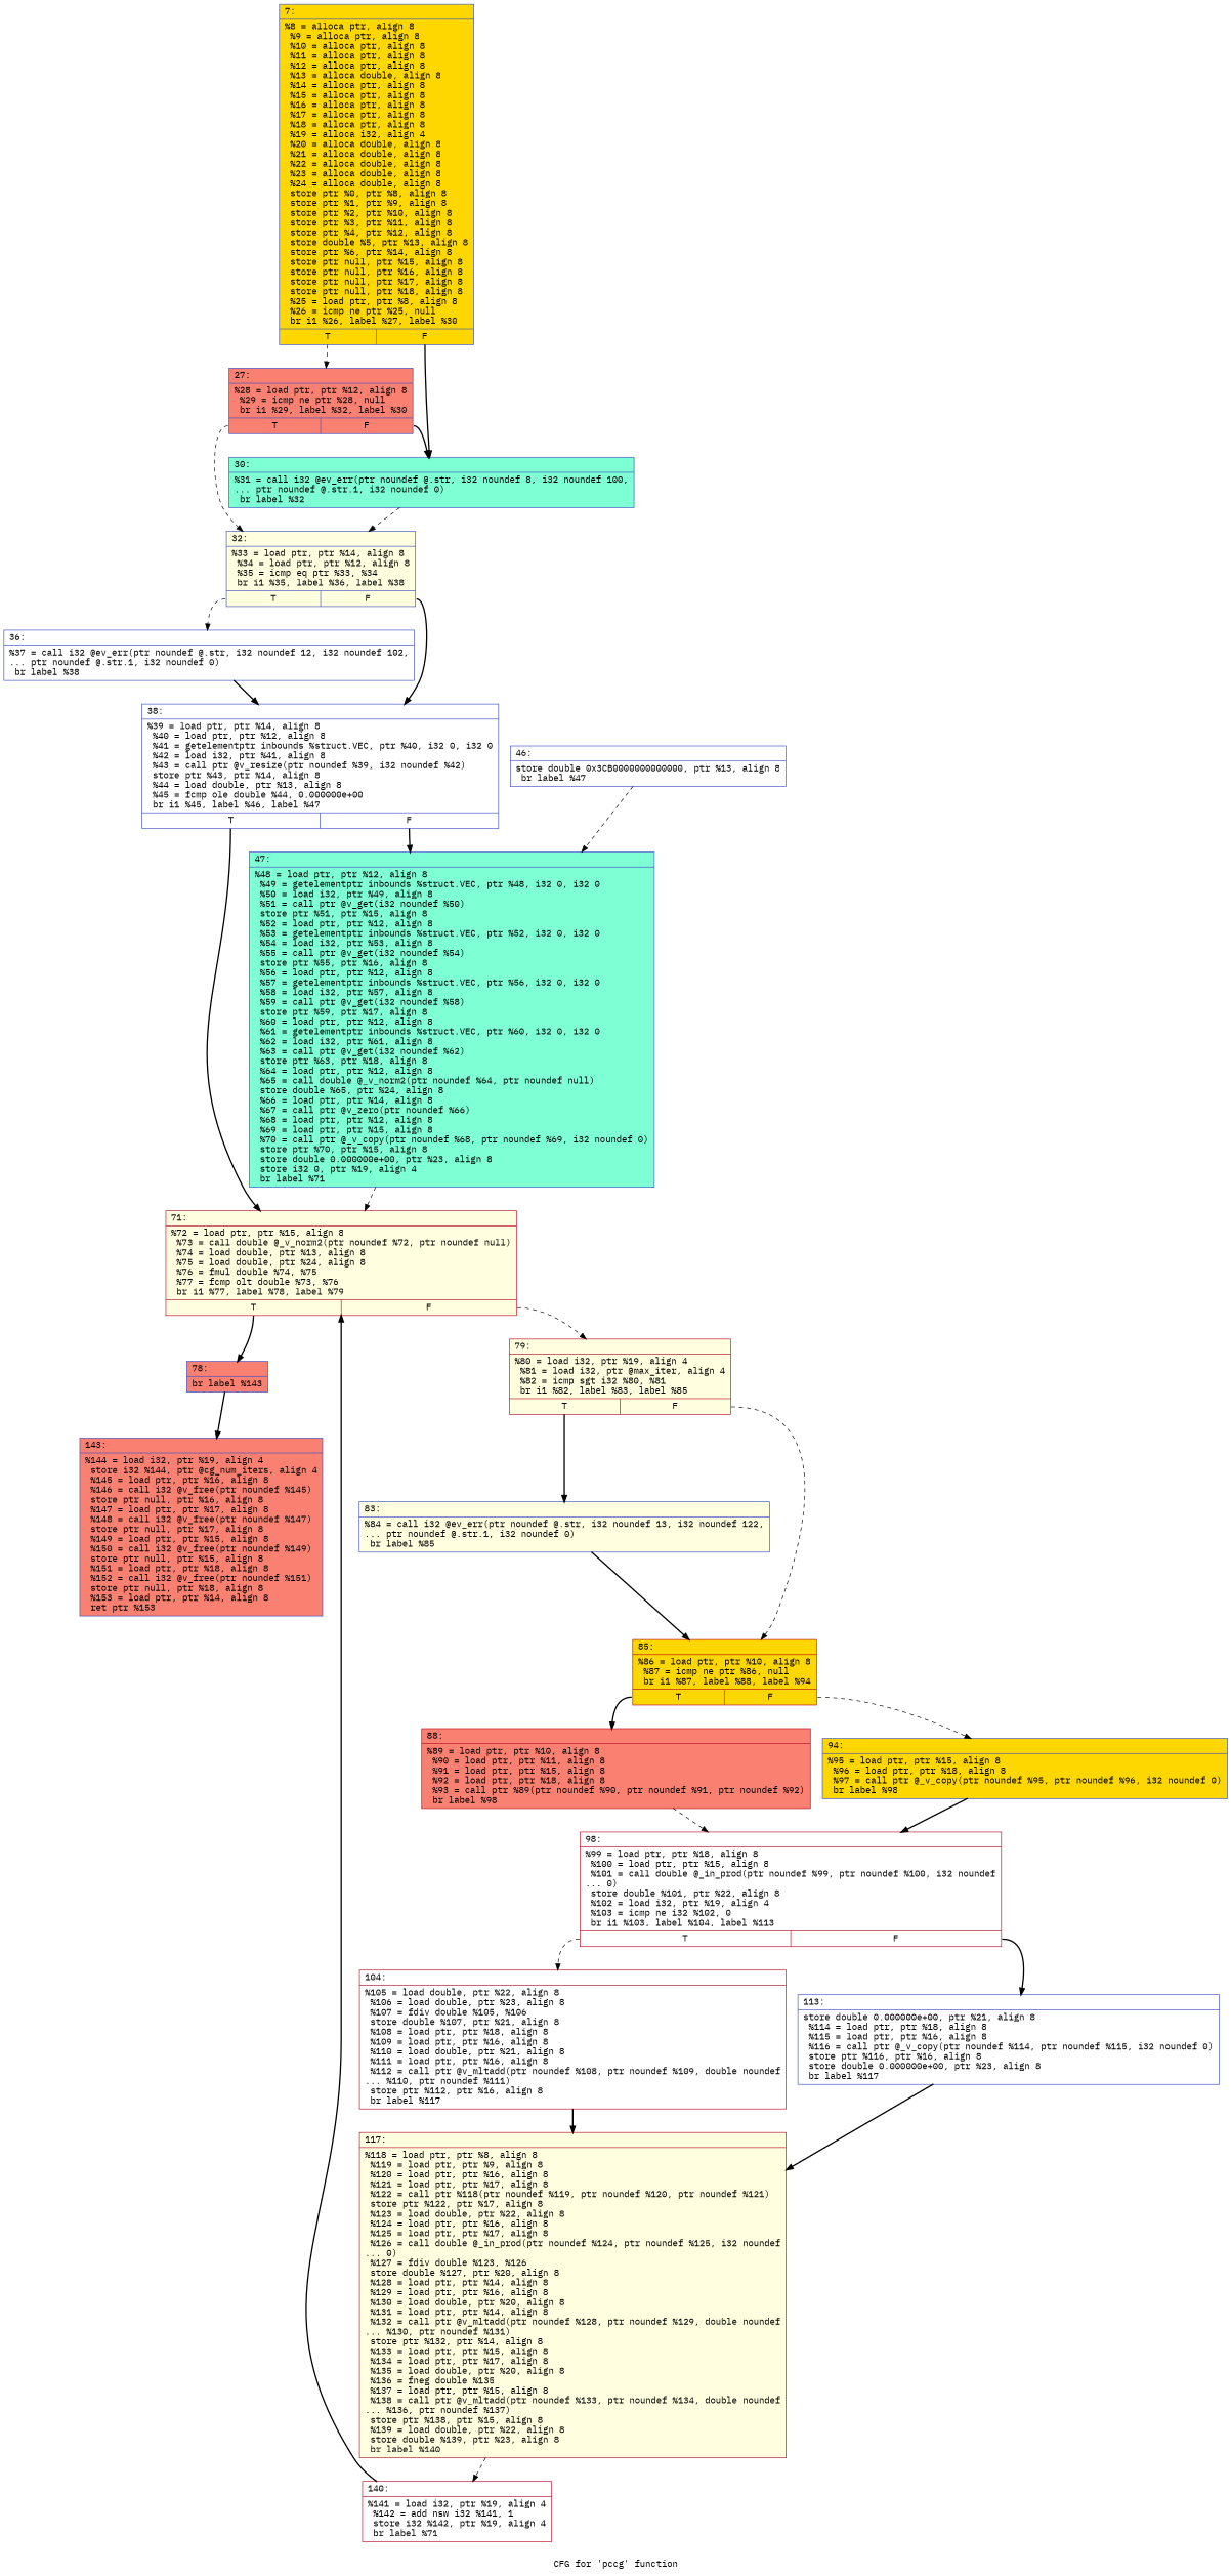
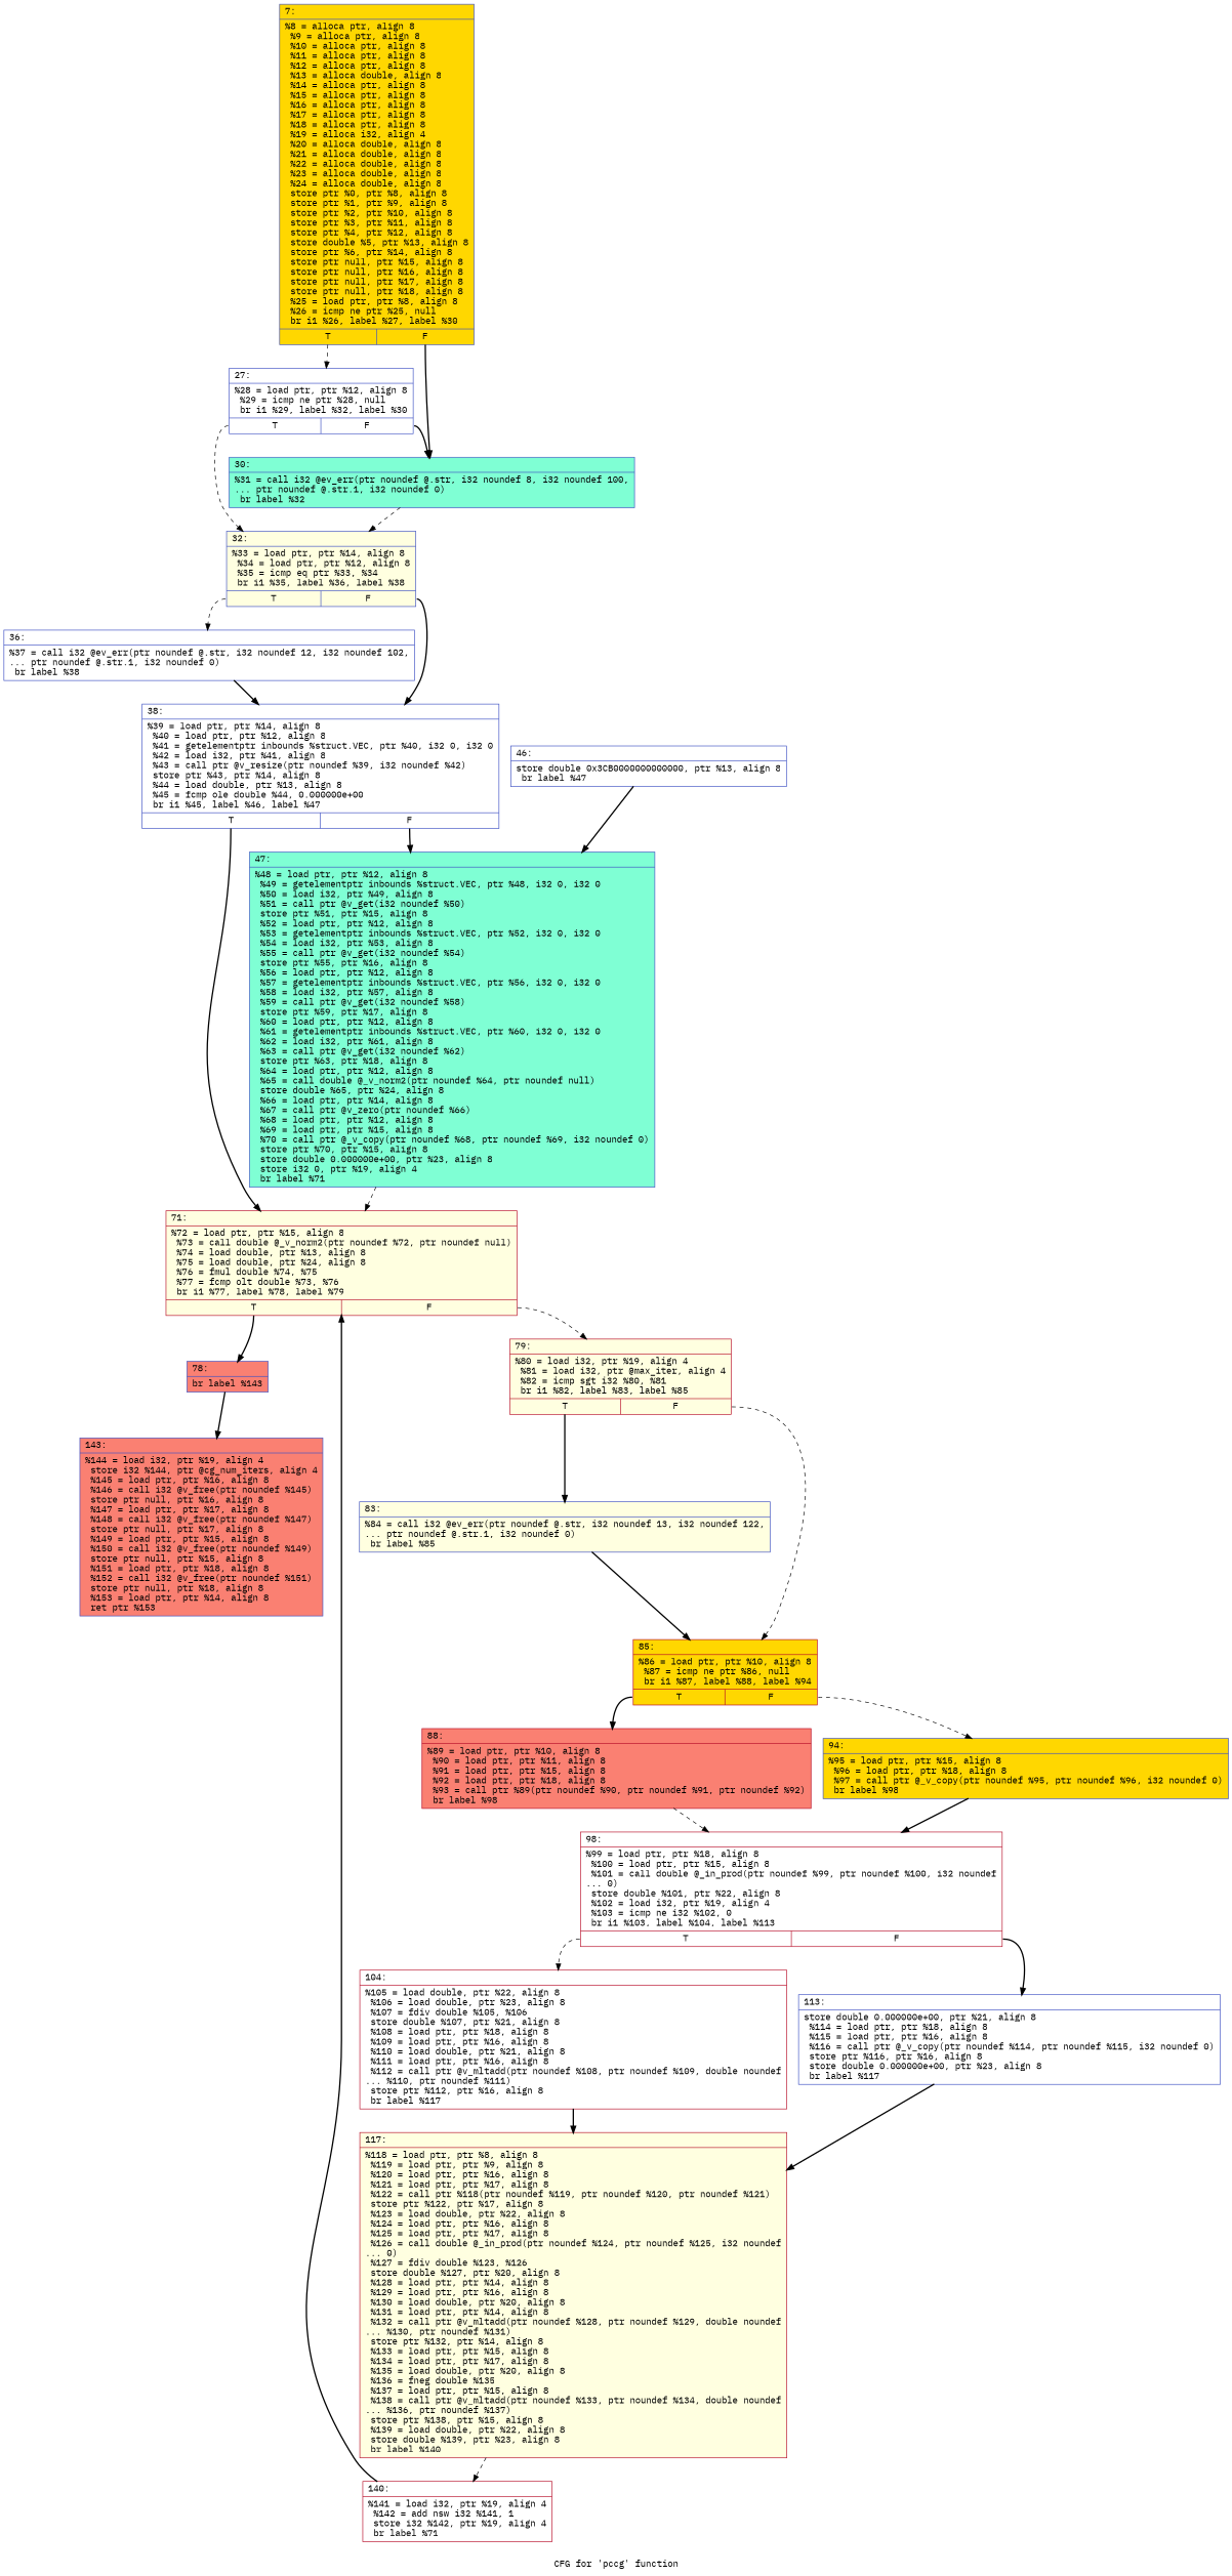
  digraph {
    fontname="IBM Plex Mono"
    label="CFG for 'pccg' function"
    node [color="#3d50c3ff" fillcolor=white fontname="IBM Plex Mono" shape=record style=filled]
    edge [fontname="IBM Plex Mono" style=bold]
    n1 [fillcolor=gold label="{7:\l|  %8 = alloca ptr, align 8\l  %9 = alloca ptr, align 8\l  %10 = alloca ptr, align 8\l  %11 = alloca ptr, align 8\l  %12 = alloca ptr, align 8\l  %13 = alloca double, align 8\l  %14 = alloca ptr, align 8\l  %15 = alloca ptr, align 8\l  %16 = alloca ptr, align 8\l  %17 = alloca ptr, align 8\l  %18 = alloca ptr, align 8\l  %19 = alloca i32, align 4\l  %20 = alloca double, align 8\l  %21 = alloca double, align 8\l  %22 = alloca double, align 8\l  %23 = alloca double, align 8\l  %24 = alloca double, align 8\l  store ptr %0, ptr %8, align 8\l  store ptr %1, ptr %9, align 8\l  store ptr %2, ptr %10, align 8\l  store ptr %3, ptr %11, align 8\l  store ptr %4, ptr %12, align 8\l  store double %5, ptr %13, align 8\l  store ptr %6, ptr %14, align 8\l  store ptr null, ptr %15, align 8\l  store ptr null, ptr %16, align 8\l  store ptr null, ptr %17, align 8\l  store ptr null, ptr %18, align 8\l  %25 = load ptr, ptr %8, align 8\l  %26 = icmp ne ptr %25, null\l  br i1 %26, label %27, label %30\l|{<s0>T|<s1>F}}"]
-   n2 [fillcolor=salmon label="{27:\l|  %28 = load ptr, ptr %12, align 8\l  %29 = icmp ne ptr %28, null\l  br i1 %29, label %32, label %30\l|{<s0>T|<s1>F}}"]
+   n2 [label="{27:\l|  %28 = load ptr, ptr %12, align 8\l  %29 = icmp ne ptr %28, null\l  br i1 %29, label %32, label %30\l|{<s0>T|<s1>F}}"]
    n3 [fillcolor=aquamarine label="{30:\l|  %31 = call i32 @ev_err(ptr noundef @.str, i32 noundef 8, i32 noundef 100,\l... ptr noundef @.str.1, i32 noundef 0)\l  br label %32\l}"]
    n4 [fillcolor=lightyellow label="{32:\l|  %33 = load ptr, ptr %14, align 8\l  %34 = load ptr, ptr %12, align 8\l  %35 = icmp eq ptr %33, %34\l  br i1 %35, label %36, label %38\l|{<s0>T|<s1>F}}"]
    n5 [label="{36:\l|  %37 = call i32 @ev_err(ptr noundef @.str, i32 noundef 12, i32 noundef 102,\l... ptr noundef @.str.1, i32 noundef 0)\l  br label %38\l}"]
    n6 [label="{38:\l|  %39 = load ptr, ptr %14, align 8\l  %40 = load ptr, ptr %12, align 8\l  %41 = getelementptr inbounds %struct.VEC, ptr %40, i32 0, i32 0\l  %42 = load i32, ptr %41, align 8\l  %43 = call ptr @v_resize(ptr noundef %39, i32 noundef %42)\l  store ptr %43, ptr %14, align 8\l  %44 = load double, ptr %13, align 8\l  %45 = fcmp ole double %44, 0.000000e+00\l  br i1 %45, label %46, label %47\l|{<s0>T|<s1>F}}"]
    n7 [fillcolor=aquamarine label="{47:\l|  %48 = load ptr, ptr %12, align 8\l  %49 = getelementptr inbounds %struct.VEC, ptr %48, i32 0, i32 0\l  %50 = load i32, ptr %49, align 8\l  %51 = call ptr @v_get(i32 noundef %50)\l  store ptr %51, ptr %15, align 8\l  %52 = load ptr, ptr %12, align 8\l  %53 = getelementptr inbounds %struct.VEC, ptr %52, i32 0, i32 0\l  %54 = load i32, ptr %53, align 8\l  %55 = call ptr @v_get(i32 noundef %54)\l  store ptr %55, ptr %16, align 8\l  %56 = load ptr, ptr %12, align 8\l  %57 = getelementptr inbounds %struct.VEC, ptr %56, i32 0, i32 0\l  %58 = load i32, ptr %57, align 8\l  %59 = call ptr @v_get(i32 noundef %58)\l  store ptr %59, ptr %17, align 8\l  %60 = load ptr, ptr %12, align 8\l  %61 = getelementptr inbounds %struct.VEC, ptr %60, i32 0, i32 0\l  %62 = load i32, ptr %61, align 8\l  %63 = call ptr @v_get(i32 noundef %62)\l  store ptr %63, ptr %18, align 8\l  %64 = load ptr, ptr %12, align 8\l  %65 = call double @_v_norm2(ptr noundef %64, ptr noundef null)\l  store double %65, ptr %24, align 8\l  %66 = load ptr, ptr %14, align 8\l  %67 = call ptr @v_zero(ptr noundef %66)\l  %68 = load ptr, ptr %12, align 8\l  %69 = load ptr, ptr %15, align 8\l  %70 = call ptr @_v_copy(ptr noundef %68, ptr noundef %69, i32 noundef 0)\l  store ptr %70, ptr %15, align 8\l  store double 0.000000e+00, ptr %23, align 8\l  store i32 0, ptr %19, align 4\l  br label %71\l}"]
    n8 [color="#b70d28ff" fillcolor=lightyellow label="{71:\l|  %72 = load ptr, ptr %15, align 8\l  %73 = call double @_v_norm2(ptr noundef %72, ptr noundef null)\l  %74 = load double, ptr %13, align 8\l  %75 = load double, ptr %24, align 8\l  %76 = fmul double %74, %75\l  %77 = fcmp olt double %73, %76\l  br i1 %77, label %78, label %79\l|{<s0>T|<s1>F}}"]
    n9 [label="{46:\l|  store double 0x3CB0000000000000, ptr %13, align 8\l  br label %47\l}"]
    n10 [fillcolor=salmon label="{78:\l|  br label %143\l}"]
    n11 [color="#b70d28ff" fillcolor=lightyellow label="{79:\l|  %80 = load i32, ptr %19, align 4\l  %81 = load i32, ptr @max_iter, align 4\l  %82 = icmp sgt i32 %80, %81\l  br i1 %82, label %83, label %85\l|{<s0>T|<s1>F}}"]
    n12 [fillcolor=salmon label="{143:\l|  %144 = load i32, ptr %19, align 4\l  store i32 %144, ptr @cg_num_iters, align 4\l  %145 = load ptr, ptr %16, align 8\l  %146 = call i32 @v_free(ptr noundef %145)\l  store ptr null, ptr %16, align 8\l  %147 = load ptr, ptr %17, align 8\l  %148 = call i32 @v_free(ptr noundef %147)\l  store ptr null, ptr %17, align 8\l  %149 = load ptr, ptr %15, align 8\l  %150 = call i32 @v_free(ptr noundef %149)\l  store ptr null, ptr %15, align 8\l  %151 = load ptr, ptr %18, align 8\l  %152 = call i32 @v_free(ptr noundef %151)\l  store ptr null, ptr %18, align 8\l  %153 = load ptr, ptr %14, align 8\l  ret ptr %153\l}"]
    n13 [fillcolor=lightyellow label="{83:\l|  %84 = call i32 @ev_err(ptr noundef @.str, i32 noundef 13, i32 noundef 122,\l... ptr noundef @.str.1, i32 noundef 0)\l  br label %85\l}"]
    n14 [color="#b70d28ff" fillcolor=gold label="{85:\l|  %86 = load ptr, ptr %10, align 8\l  %87 = icmp ne ptr %86, null\l  br i1 %87, label %88, label %94\l|{<s0>T|<s1>F}}"]
    n15 [color="#b70d28ff" fillcolor=salmon label="{88:\l|  %89 = load ptr, ptr %10, align 8\l  %90 = load ptr, ptr %11, align 8\l  %91 = load ptr, ptr %15, align 8\l  %92 = load ptr, ptr %18, align 8\l  %93 = call ptr %89(ptr noundef %90, ptr noundef %91, ptr noundef %92)\l  br label %98\l}"]
    n16 [fillcolor=gold label="{94:\l|  %95 = load ptr, ptr %15, align 8\l  %96 = load ptr, ptr %18, align 8\l  %97 = call ptr @_v_copy(ptr noundef %95, ptr noundef %96, i32 noundef 0)\l  br label %98\l}"]
    n17 [color="#b70d28ff" label="{98:\l|  %99 = load ptr, ptr %18, align 8\l  %100 = load ptr, ptr %15, align 8\l  %101 = call double @_in_prod(ptr noundef %99, ptr noundef %100, i32 noundef\l... 0)\l  store double %101, ptr %22, align 8\l  %102 = load i32, ptr %19, align 4\l  %103 = icmp ne i32 %102, 0\l  br i1 %103, label %104, label %113\l|{<s0>T|<s1>F}}"]
    n18 [color="#b70d28ff" label="{104:\l|  %105 = load double, ptr %22, align 8\l  %106 = load double, ptr %23, align 8\l  %107 = fdiv double %105, %106\l  store double %107, ptr %21, align 8\l  %108 = load ptr, ptr %18, align 8\l  %109 = load ptr, ptr %16, align 8\l  %110 = load double, ptr %21, align 8\l  %111 = load ptr, ptr %16, align 8\l  %112 = call ptr @v_mltadd(ptr noundef %108, ptr noundef %109, double noundef\l... %110, ptr noundef %111)\l  store ptr %112, ptr %16, align 8\l  br label %117\l}"]
    n19 [label="{113:\l|  store double 0.000000e+00, ptr %21, align 8\l  %114 = load ptr, ptr %18, align 8\l  %115 = load ptr, ptr %16, align 8\l  %116 = call ptr @_v_copy(ptr noundef %114, ptr noundef %115, i32 noundef 0)\l  store ptr %116, ptr %16, align 8\l  store double 0.000000e+00, ptr %23, align 8\l  br label %117\l}"]
    n20 [color="#b70d28ff" fillcolor=lightyellow label="{117:\l|  %118 = load ptr, ptr %8, align 8\l  %119 = load ptr, ptr %9, align 8\l  %120 = load ptr, ptr %16, align 8\l  %121 = load ptr, ptr %17, align 8\l  %122 = call ptr %118(ptr noundef %119, ptr noundef %120, ptr noundef %121)\l  store ptr %122, ptr %17, align 8\l  %123 = load double, ptr %22, align 8\l  %124 = load ptr, ptr %16, align 8\l  %125 = load ptr, ptr %17, align 8\l  %126 = call double @_in_prod(ptr noundef %124, ptr noundef %125, i32 noundef\l... 0)\l  %127 = fdiv double %123, %126\l  store double %127, ptr %20, align 8\l  %128 = load ptr, ptr %14, align 8\l  %129 = load ptr, ptr %16, align 8\l  %130 = load double, ptr %20, align 8\l  %131 = load ptr, ptr %14, align 8\l  %132 = call ptr @v_mltadd(ptr noundef %128, ptr noundef %129, double noundef\l... %130, ptr noundef %131)\l  store ptr %132, ptr %14, align 8\l  %133 = load ptr, ptr %15, align 8\l  %134 = load ptr, ptr %17, align 8\l  %135 = load double, ptr %20, align 8\l  %136 = fneg double %135\l  %137 = load ptr, ptr %15, align 8\l  %138 = call ptr @v_mltadd(ptr noundef %133, ptr noundef %134, double noundef\l... %136, ptr noundef %137)\l  store ptr %138, ptr %15, align 8\l  %139 = load double, ptr %22, align 8\l  store double %139, ptr %23, align 8\l  br label %140\l}"]
    n21 [color="#b70d28ff" label="{140:\l|  %141 = load i32, ptr %19, align 4\l  %142 = add nsw i32 %141, 1\l  store i32 %142, ptr %19, align 4\l  br label %71\l}"]
    n1 -> n2 [style=dashed tailport=s0]
    n1 -> n3 [tailport=s1]
    n2 -> n3 [tailport=s1]
    n2 -> n4 [style=dashed tailport=s0]
    n3 -> n4 [style=dashed]
    n4 -> n5 [style=dashed tailport=s0]
    n4 -> n6 [tailport=s1]
    n5 -> n6
    n6 -> n7 [tailport=s1]
    n6 -> n8 [tailport=s0]
    n7 -> n8 [style=dashed]
    n8 -> n10 [tailport=s0]
    n8 -> n11 [style=dashed tailport=s1]
-   n9 -> n7 [style=dashed]
+   n9 -> n7
    n10 -> n12
    n11 -> n13 [tailport=s0]
    n11 -> n14 [style=dashed tailport=s1]
    n13 -> n14
    n14 -> n15 [tailport=s0]
    n14 -> n16 [style=dashed tailport=s1]
    n15 -> n17 [style=dashed]
    n16 -> n17
    n17 -> n18 [style=dashed tailport=s0]
    n17 -> n19 [tailport=s1]
    n18 -> n20
    n19 -> n20
    n20 -> n21 [style=dashed]
    n21 -> n8
  }
